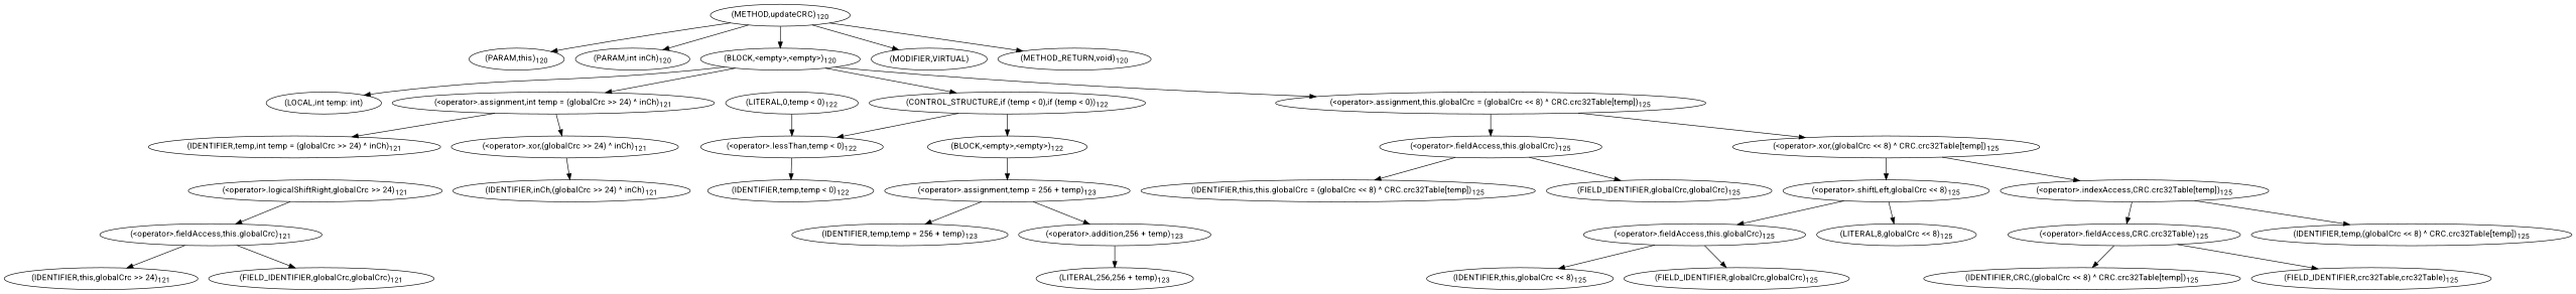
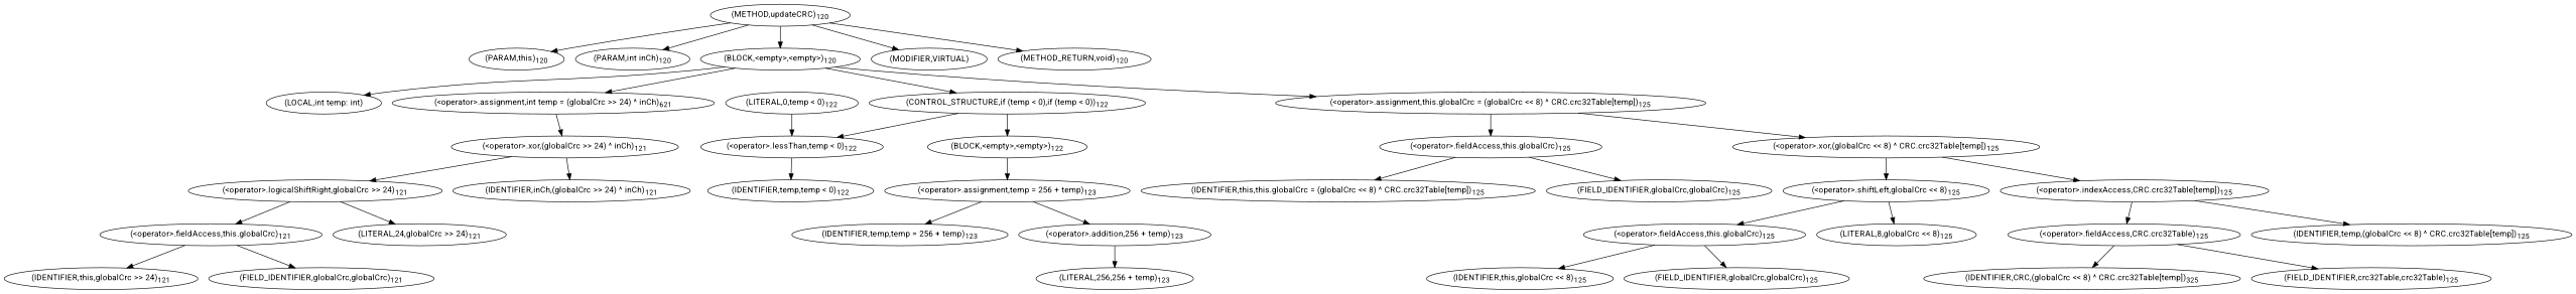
  digraph {
    fontname=Roboto
    node [fontname=Roboto]
    edge [fontname=Roboto]
    n1 [label=<(METHOD,updateCRC)<SUB>120</SUB>>]
    n2 [label=<(PARAM,this)<SUB>120</SUB>>]
    n3 [label=<(PARAM,int inCh)<SUB>120</SUB>>]
    n4 [label=<(BLOCK,&lt;empty&gt;,&lt;empty&gt;)<SUB>120</SUB>>]
    n5 [label=<(MODIFIER,VIRTUAL)>]
    n6 [label=<(METHOD_RETURN,void)<SUB>120</SUB>>]
    n7 [label=<(LOCAL,int temp: int)>]
-   n8 [label=<(&lt;operator&gt;.assignment,int temp = (globalCrc &gt;&gt; 24) ^ inCh)<SUB>121</SUB>>]
+   n8 [label=<(&lt;operator&gt;.assignment,int temp = (globalCrc &gt;&gt; 24) ^ inCh)<SUB>621</SUB>>]
    n9 [label=<(CONTROL_STRUCTURE,if (temp &lt; 0),if (temp &lt; 0))<SUB>122</SUB>>]
    n10 [label=<(&lt;operator&gt;.assignment,this.globalCrc = (globalCrc &lt;&lt; 8) ^ CRC.crc32Table[temp])<SUB>125</SUB>>]
-   n11 [label=<(IDENTIFIER,temp,int temp = (globalCrc &gt;&gt; 24) ^ inCh)<SUB>121</SUB>>]
    n12 [label=<(&lt;operator&gt;.xor,(globalCrc &gt;&gt; 24) ^ inCh)<SUB>121</SUB>>]
    n13 [label=<(&lt;operator&gt;.lessThan,temp &lt; 0)<SUB>122</SUB>>]
    n14 [label=<(BLOCK,&lt;empty&gt;,&lt;empty&gt;)<SUB>122</SUB>>]
    n15 [label=<(&lt;operator&gt;.fieldAccess,this.globalCrc)<SUB>125</SUB>>]
    n16 [label=<(&lt;operator&gt;.xor,(globalCrc &lt;&lt; 8) ^ CRC.crc32Table[temp])<SUB>125</SUB>>]
    n17 [label=<(&lt;operator&gt;.logicalShiftRight,globalCrc &gt;&gt; 24)<SUB>121</SUB>>]
    n18 [label=<(IDENTIFIER,inCh,(globalCrc &gt;&gt; 24) ^ inCh)<SUB>121</SUB>>]
    n19 [label=<(&lt;operator&gt;.fieldAccess,this.globalCrc)<SUB>121</SUB>>]
+   n20 [label=<(LITERAL,24,globalCrc &gt;&gt; 24)<SUB>121</SUB>>]
    n21 [label=<(IDENTIFIER,this,globalCrc &gt;&gt; 24)<SUB>121</SUB>>]
    n22 [label=<(FIELD_IDENTIFIER,globalCrc,globalCrc)<SUB>121</SUB>>]
    n23 [label=<(IDENTIFIER,temp,temp &lt; 0)<SUB>122</SUB>>]
    n24 [label=<(&lt;operator&gt;.assignment,temp = 256 + temp)<SUB>123</SUB>>]
    n25 [label=<(LITERAL,0,temp &lt; 0)<SUB>122</SUB>>]
    n26 [label=<(IDENTIFIER,temp,temp = 256 + temp)<SUB>123</SUB>>]
    n27 [label=<(&lt;operator&gt;.addition,256 + temp)<SUB>123</SUB>>]
    n28 [label=<(LITERAL,256,256 + temp)<SUB>123</SUB>>]
    n29 [label=<(IDENTIFIER,this,this.globalCrc = (globalCrc &lt;&lt; 8) ^ CRC.crc32Table[temp])<SUB>125</SUB>>]
    n30 [label=<(FIELD_IDENTIFIER,globalCrc,globalCrc)<SUB>125</SUB>>]
    n31 [label=<(&lt;operator&gt;.shiftLeft,globalCrc &lt;&lt; 8)<SUB>125</SUB>>]
    n32 [label=<(&lt;operator&gt;.indexAccess,CRC.crc32Table[temp])<SUB>125</SUB>>]
    n33 [label=<(&lt;operator&gt;.fieldAccess,this.globalCrc)<SUB>125</SUB>>]
    n34 [label=<(LITERAL,8,globalCrc &lt;&lt; 8)<SUB>125</SUB>>]
    n35 [label=<(&lt;operator&gt;.fieldAccess,CRC.crc32Table)<SUB>125</SUB>>]
    n36 [label=<(IDENTIFIER,temp,(globalCrc &lt;&lt; 8) ^ CRC.crc32Table[temp])<SUB>125</SUB>>]
    n37 [label=<(IDENTIFIER,this,globalCrc &lt;&lt; 8)<SUB>125</SUB>>]
    n38 [label=<(FIELD_IDENTIFIER,globalCrc,globalCrc)<SUB>125</SUB>>]
-   n39 [label=<(IDENTIFIER,CRC,(globalCrc &lt;&lt; 8) ^ CRC.crc32Table[temp])<SUB>125</SUB>>]
+   n39 [label=<(IDENTIFIER,CRC,(globalCrc &lt;&lt; 8) ^ CRC.crc32Table[temp])<SUB>325</SUB>>]
    n40 [label=<(FIELD_IDENTIFIER,crc32Table,crc32Table)<SUB>125</SUB>>]
    n1 -> n2
    n1 -> n3
    n1 -> n4
    n1 -> n5
    n1 -> n6
    n4 -> n7
    n4 -> n8
    n4 -> n9
    n4 -> n10
-   n8 -> n11
    n8 -> n12
    n9 -> n13
    n9 -> n14
    n10 -> n15
    n10 -> n16
+   n12 -> n17
    n12 -> n18
    n13 -> n23
    n14 -> n24
    n15 -> n29
    n15 -> n30
    n16 -> n31
    n16 -> n32
    n17 -> n19
+   n17 -> n20
    n19 -> n21
    n19 -> n22
    n24 -> n26
    n24 -> n27
    n25 -> n13
    n27 -> n28
    n31 -> n33
    n31 -> n34
    n32 -> n35
    n32 -> n36
    n33 -> n37
    n33 -> n38
    n35 -> n39
    n35 -> n40
  }
